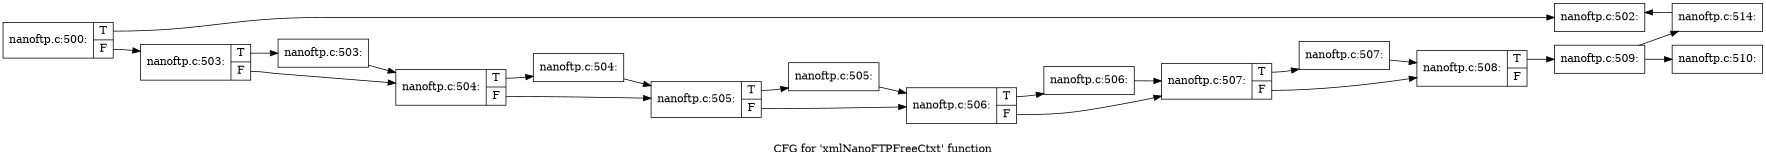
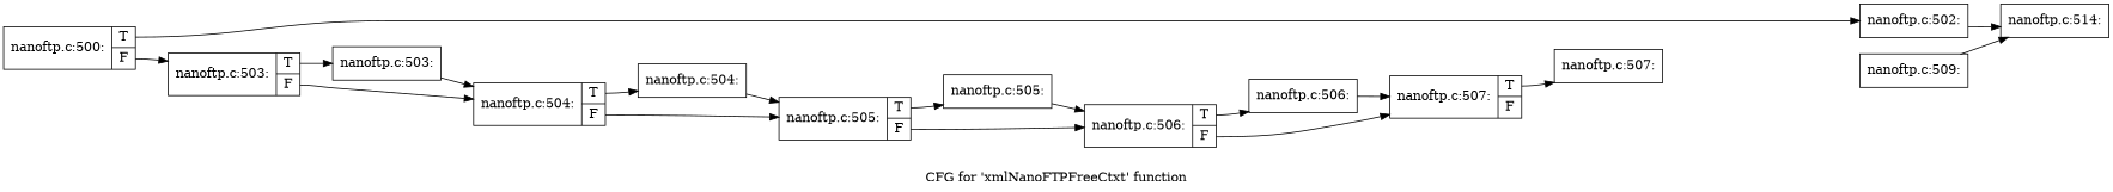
  digraph {
    label="CFG for 'xmlNanoFTPFreeCtxt' function"
    rankdir=LR
    node [shape=record]
    n1 [label="{nanoftp.c:500:|{<s0>T|<s1>F}}"]
    n2 [label="{nanoftp.c:502:}"]
    n3 [label="{nanoftp.c:503:|{<s0>T|<s1>F}}"]
    n4 [label="{nanoftp.c:514:}"]
    n5 [label="{nanoftp.c:503:}"]
    n6 [label="{nanoftp.c:504:|{<s0>T|<s1>F}}"]
    n7 [label="{nanoftp.c:504:}"]
    n8 [label="{nanoftp.c:505:|{<s0>T|<s1>F}}"]
    n9 [label="{nanoftp.c:505:}"]
    n10 [label="{nanoftp.c:506:|{<s0>T|<s1>F}}"]
    n11 [label="{nanoftp.c:506:}"]
    n12 [label="{nanoftp.c:507:|{<s0>T|<s1>F}}"]
    n13 [label="{nanoftp.c:507:}"]
-   n14 [label="{nanoftp.c:508:|{<s0>T|<s1>F}}"]
    n15 [label="{nanoftp.c:509:}"]
-   n16 [label="{nanoftp.c:510:}"]
    n1 -> n2 [tailport=s0]
    n1 -> n3 [tailport=s1]
-   n4 -> n2
+   n2 -> n4
    n3 -> n5 [tailport=s0]
    n3 -> n6 [tailport=s1]
    n5 -> n6
    n6 -> n7 [tailport=s0]
    n6 -> n8 [tailport=s1]
    n7 -> n8
    n8 -> n9 [tailport=s0]
    n8 -> n10 [tailport=s1]
    n9 -> n10
    n10 -> n11 [tailport=s0]
    n10 -> n12 [tailport=s1]
    n11 -> n12
    n12 -> n13 [tailport=s0]
-   n12 -> n14 [tailport=s1]
-   n13 -> n14
-   n14 -> n15 [tailport=s0]
    n15 -> n4
-   n15 -> n16
  }
